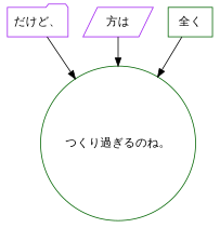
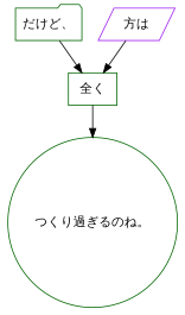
  digraph {
    node [color=purple]
-   n1 [label="だけど、" shape=folder]
+   n1 [color=darkgreen label="だけど、" shape=folder]
    n2 [color=darkgreen label="つくり過ぎるのね。" shape=circle]
    n3 [label="方は" shape=parallelogram]
    n4 [color=darkgreen label="全く" shape=box]
-   n1 -> n2
-   n3 -> n2
+   n1 -> n4
+   n3 -> n4
    n4 -> n2
  }
